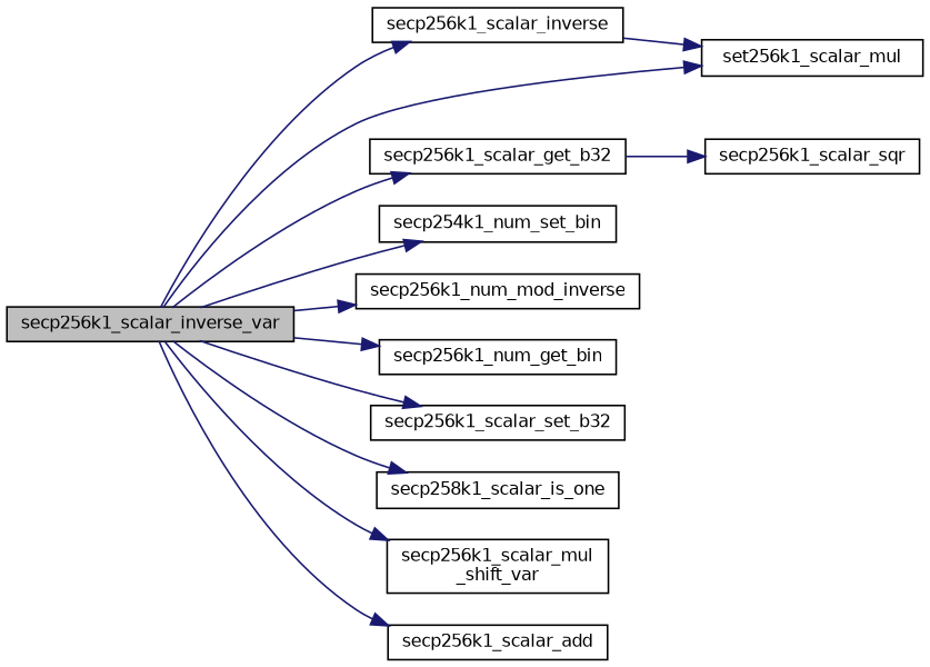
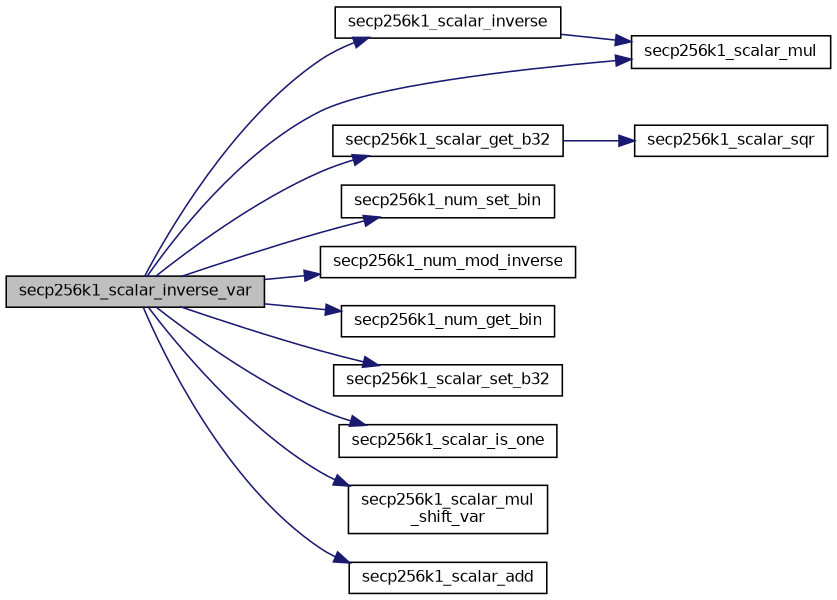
  digraph {
    rankdir=LR
    node [color=black fillcolor=white fontname=Helvetica fontsize=10 shape=record style=filled]
    edge [color=midnightblue fontname=Helvetica fontsize=10 labelfontname=Helvetica labelfontsize=10 style=solid]
    n1 [fillcolor=grey75 fontcolor=black height=0.2 label=secp256k1_scalar_inverse_var width=0.4]
    n2 [height=0.2 label=secp256k1_scalar_inverse width=0.4]
-   n3 [height=0.2 label=set256k1_scalar_mul width=0.4]
+   n3 [height=0.2 label=secp256k1_scalar_mul width=0.4]
    n4 [height=0.2 label=secp256k1_scalar_get_b32 width=0.4]
-   n5 [height=0.2 label=secp254k1_num_set_bin width=0.4]
+   n5 [height=0.2 label=secp256k1_num_set_bin width=0.4]
    n6 [height=0.2 label=secp256k1_num_mod_inverse width=0.4]
    n7 [height=0.2 label=secp256k1_num_get_bin width=0.4]
    n8 [height=0.2 label=secp256k1_scalar_set_b32 width=0.4]
-   n9 [height=0.2 label=secp258k1_scalar_is_one width=0.4]
+   n9 [height=0.2 label=secp256k1_scalar_is_one width=0.4]
    n10 [height=0.2 label="secp256k1_scalar_mul\l_shift_var" width=0.4]
    n11 [height=0.2 label=secp256k1_scalar_add width=0.4]
    n12 [height=0.2 label=secp256k1_scalar_sqr width=0.4]
    n1 -> n2
    n1 -> n3
    n1 -> n4
    n1 -> n5
    n1 -> n6
    n1 -> n7
    n1 -> n8
    n1 -> n9
    n1 -> n10
    n1 -> n11
    n2 -> n3
    n4 -> n12
  }
